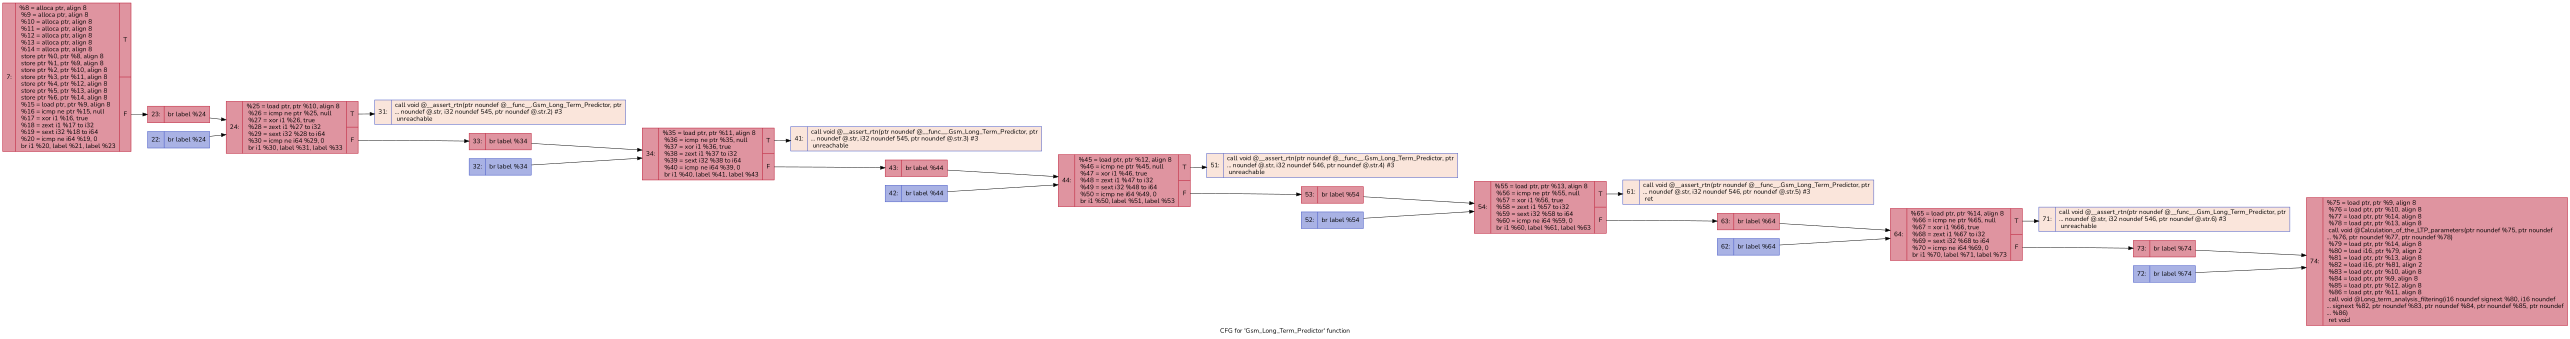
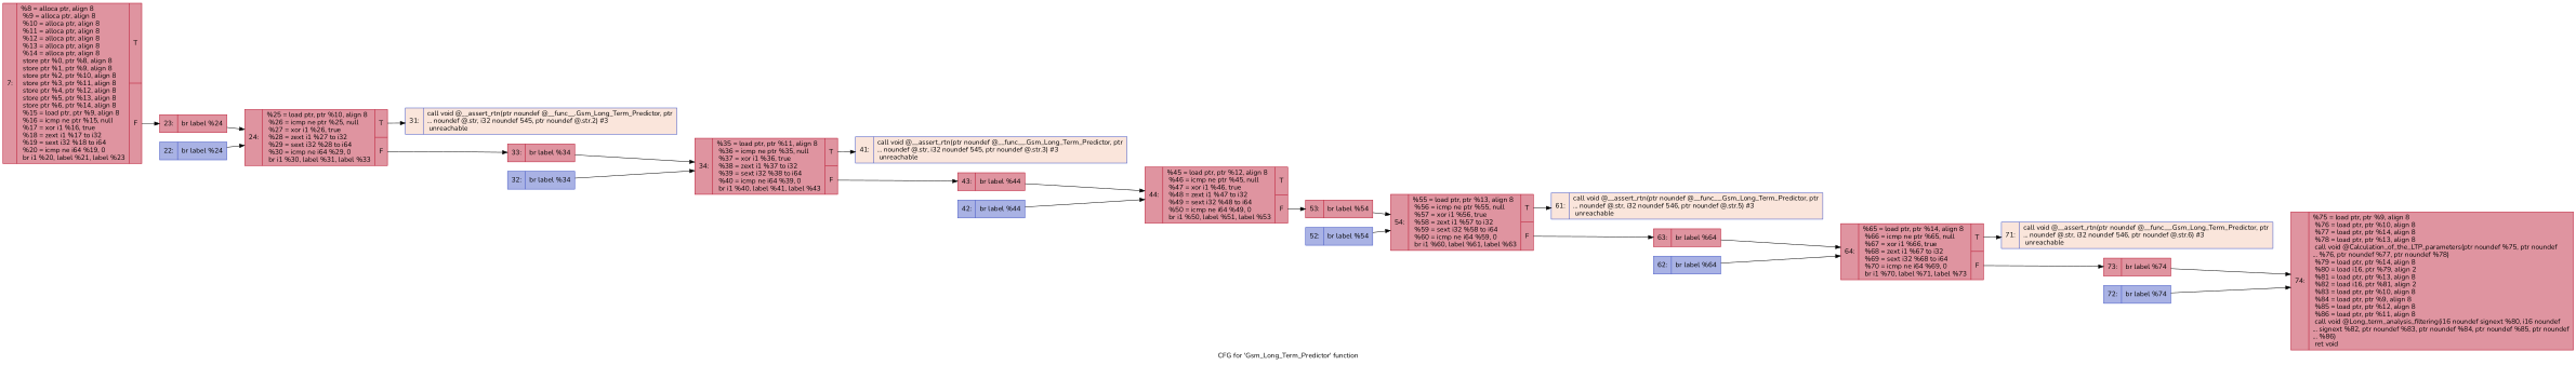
  digraph {
    fontname=Nunito
    label="CFG for 'Gsm_Long_Term_Predictor' function"
    rankdir=LR
    node [color="#b70d28ff" fillcolor="#b70d2870" fontname=Nunito shape=record style=filled]
    edge [fontname=Nunito]
    n1 [label="{7:\l|  %8 = alloca ptr, align 8\l  %9 = alloca ptr, align 8\l  %10 = alloca ptr, align 8\l  %11 = alloca ptr, align 8\l  %12 = alloca ptr, align 8\l  %13 = alloca ptr, align 8\l  %14 = alloca ptr, align 8\l  store ptr %0, ptr %8, align 8\l  store ptr %1, ptr %9, align 8\l  store ptr %2, ptr %10, align 8\l  store ptr %3, ptr %11, align 8\l  store ptr %4, ptr %12, align 8\l  store ptr %5, ptr %13, align 8\l  store ptr %6, ptr %14, align 8\l  %15 = load ptr, ptr %9, align 8\l  %16 = icmp ne ptr %15, null\l  %17 = xor i1 %16, true\l  %18 = zext i1 %17 to i32\l  %19 = sext i32 %18 to i64\l  %20 = icmp ne i64 %19, 0\l  br i1 %20, label %21, label %23\l|{<s0>T|<s1>F}}"]
    n2 [label="{23:\l|  br label %24\l}"]
    n3 [label="{24:\l|  %25 = load ptr, ptr %10, align 8\l  %26 = icmp ne ptr %25, null\l  %27 = xor i1 %26, true\l  %28 = zext i1 %27 to i32\l  %29 = sext i32 %28 to i64\l  %30 = icmp ne i64 %29, 0\l  br i1 %30, label %31, label %33\l|{<s0>T|<s1>F}}"]
    n4 [color="#3d50c3ff" fillcolor="#f4c5ad70" label="{31:\l|  call void @__assert_rtn(ptr noundef @__func__.Gsm_Long_Term_Predictor, ptr\l... noundef @.str, i32 noundef 545, ptr noundef @.str.2) #3\l  unreachable\l}"]
    n5 [label="{33:\l|  br label %34\l}"]
    n6 [color="#3d50c3ff" fillcolor="#3d50c370" label="{22:\l|  br label %24\l}"]
    n7 [label="{34:\l|  %35 = load ptr, ptr %11, align 8\l  %36 = icmp ne ptr %35, null\l  %37 = xor i1 %36, true\l  %38 = zext i1 %37 to i32\l  %39 = sext i32 %38 to i64\l  %40 = icmp ne i64 %39, 0\l  br i1 %40, label %41, label %43\l|{<s0>T|<s1>F}}"]
    n8 [color="#3d50c3ff" fillcolor="#f4c5ad70" label="{41:\l|  call void @__assert_rtn(ptr noundef @__func__.Gsm_Long_Term_Predictor, ptr\l... noundef @.str, i32 noundef 545, ptr noundef @.str.3) #3\l  unreachable\l}"]
    n9 [label="{43:\l|  br label %44\l}"]
    n10 [color="#3d50c3ff" fillcolor="#3d50c370" label="{32:\l|  br label %34\l}"]
    n11 [label="{44:\l|  %45 = load ptr, ptr %12, align 8\l  %46 = icmp ne ptr %45, null\l  %47 = xor i1 %46, true\l  %48 = zext i1 %47 to i32\l  %49 = sext i32 %48 to i64\l  %50 = icmp ne i64 %49, 0\l  br i1 %50, label %51, label %53\l|{<s0>T|<s1>F}}"]
-   n12 [color="#3d50c3ff" fillcolor="#f4c5ad70" label="{51:\l|  call void @__assert_rtn(ptr noundef @__func__.Gsm_Long_Term_Predictor, ptr\l... noundef @.str, i32 noundef 546, ptr noundef @.str.4) #3\l  unreachable\l}"]
    n13 [label="{53:\l|  br label %54\l}"]
    n14 [color="#3d50c3ff" fillcolor="#3d50c370" label="{42:\l|  br label %44\l}"]
    n15 [label="{54:\l|  %55 = load ptr, ptr %13, align 8\l  %56 = icmp ne ptr %55, null\l  %57 = xor i1 %56, true\l  %58 = zext i1 %57 to i32\l  %59 = sext i32 %58 to i64\l  %60 = icmp ne i64 %59, 0\l  br i1 %60, label %61, label %63\l|{<s0>T|<s1>F}}"]
-   n16 [color="#3d50c3ff" fillcolor="#f4c5ad70" label="{61:\l|  call void @__assert_rtn(ptr noundef @__func__.Gsm_Long_Term_Predictor, ptr\l... noundef @.str, i32 noundef 546, ptr noundef @.str.5) #3\l  ret\l}"]
+   n16 [color="#3d50c3ff" fillcolor="#f4c5ad70" label="{61:\l|  call void @__assert_rtn(ptr noundef @__func__.Gsm_Long_Term_Predictor, ptr\l... noundef @.str, i32 noundef 546, ptr noundef @.str.5) #3\l  unreachable\l}"]
    n17 [label="{63:\l|  br label %64\l}"]
    n18 [color="#3d50c3ff" fillcolor="#3d50c370" label="{52:\l|  br label %54\l}"]
    n19 [label="{64:\l|  %65 = load ptr, ptr %14, align 8\l  %66 = icmp ne ptr %65, null\l  %67 = xor i1 %66, true\l  %68 = zext i1 %67 to i32\l  %69 = sext i32 %68 to i64\l  %70 = icmp ne i64 %69, 0\l  br i1 %70, label %71, label %73\l|{<s0>T|<s1>F}}"]
    n20 [color="#3d50c3ff" fillcolor="#f4c5ad70" label="{71:\l|  call void @__assert_rtn(ptr noundef @__func__.Gsm_Long_Term_Predictor, ptr\l... noundef @.str, i32 noundef 546, ptr noundef @.str.6) #3\l  unreachable\l}"]
    n21 [label="{73:\l|  br label %74\l}"]
    n22 [color="#3d50c3ff" fillcolor="#3d50c370" label="{62:\l|  br label %64\l}"]
    n23 [label="{74:\l|  %75 = load ptr, ptr %9, align 8\l  %76 = load ptr, ptr %10, align 8\l  %77 = load ptr, ptr %14, align 8\l  %78 = load ptr, ptr %13, align 8\l  call void @Calculation_of_the_LTP_parameters(ptr noundef %75, ptr noundef\l... %76, ptr noundef %77, ptr noundef %78)\l  %79 = load ptr, ptr %14, align 8\l  %80 = load i16, ptr %79, align 2\l  %81 = load ptr, ptr %13, align 8\l  %82 = load i16, ptr %81, align 2\l  %83 = load ptr, ptr %10, align 8\l  %84 = load ptr, ptr %9, align 8\l  %85 = load ptr, ptr %12, align 8\l  %86 = load ptr, ptr %11, align 8\l  call void @Long_term_analysis_filtering(i16 noundef signext %80, i16 noundef\l... signext %82, ptr noundef %83, ptr noundef %84, ptr noundef %85, ptr noundef\l... %86)\l  ret void\l}"]
    n24 [color="#3d50c3ff" fillcolor="#3d50c370" label="{72:\l|  br label %74\l}"]
    n1 -> n2 [tailport=s1]
    n2 -> n3
    n3 -> n4 [tailport=s0]
    n3 -> n5 [tailport=s1]
    n5 -> n7
    n6 -> n3
    n7 -> n8 [tailport=s0]
    n7 -> n9 [tailport=s1]
    n9 -> n11
    n10 -> n7
-   n11 -> n12 [tailport=s0]
    n11 -> n13 [tailport=s1]
    n13 -> n15
    n14 -> n11
    n15 -> n16 [tailport=s0]
    n15 -> n17 [tailport=s1]
    n17 -> n19
    n18 -> n15
    n19 -> n20 [tailport=s0]
    n19 -> n21 [tailport=s1]
    n21 -> n23
    n22 -> n19
    n24 -> n23
  }
